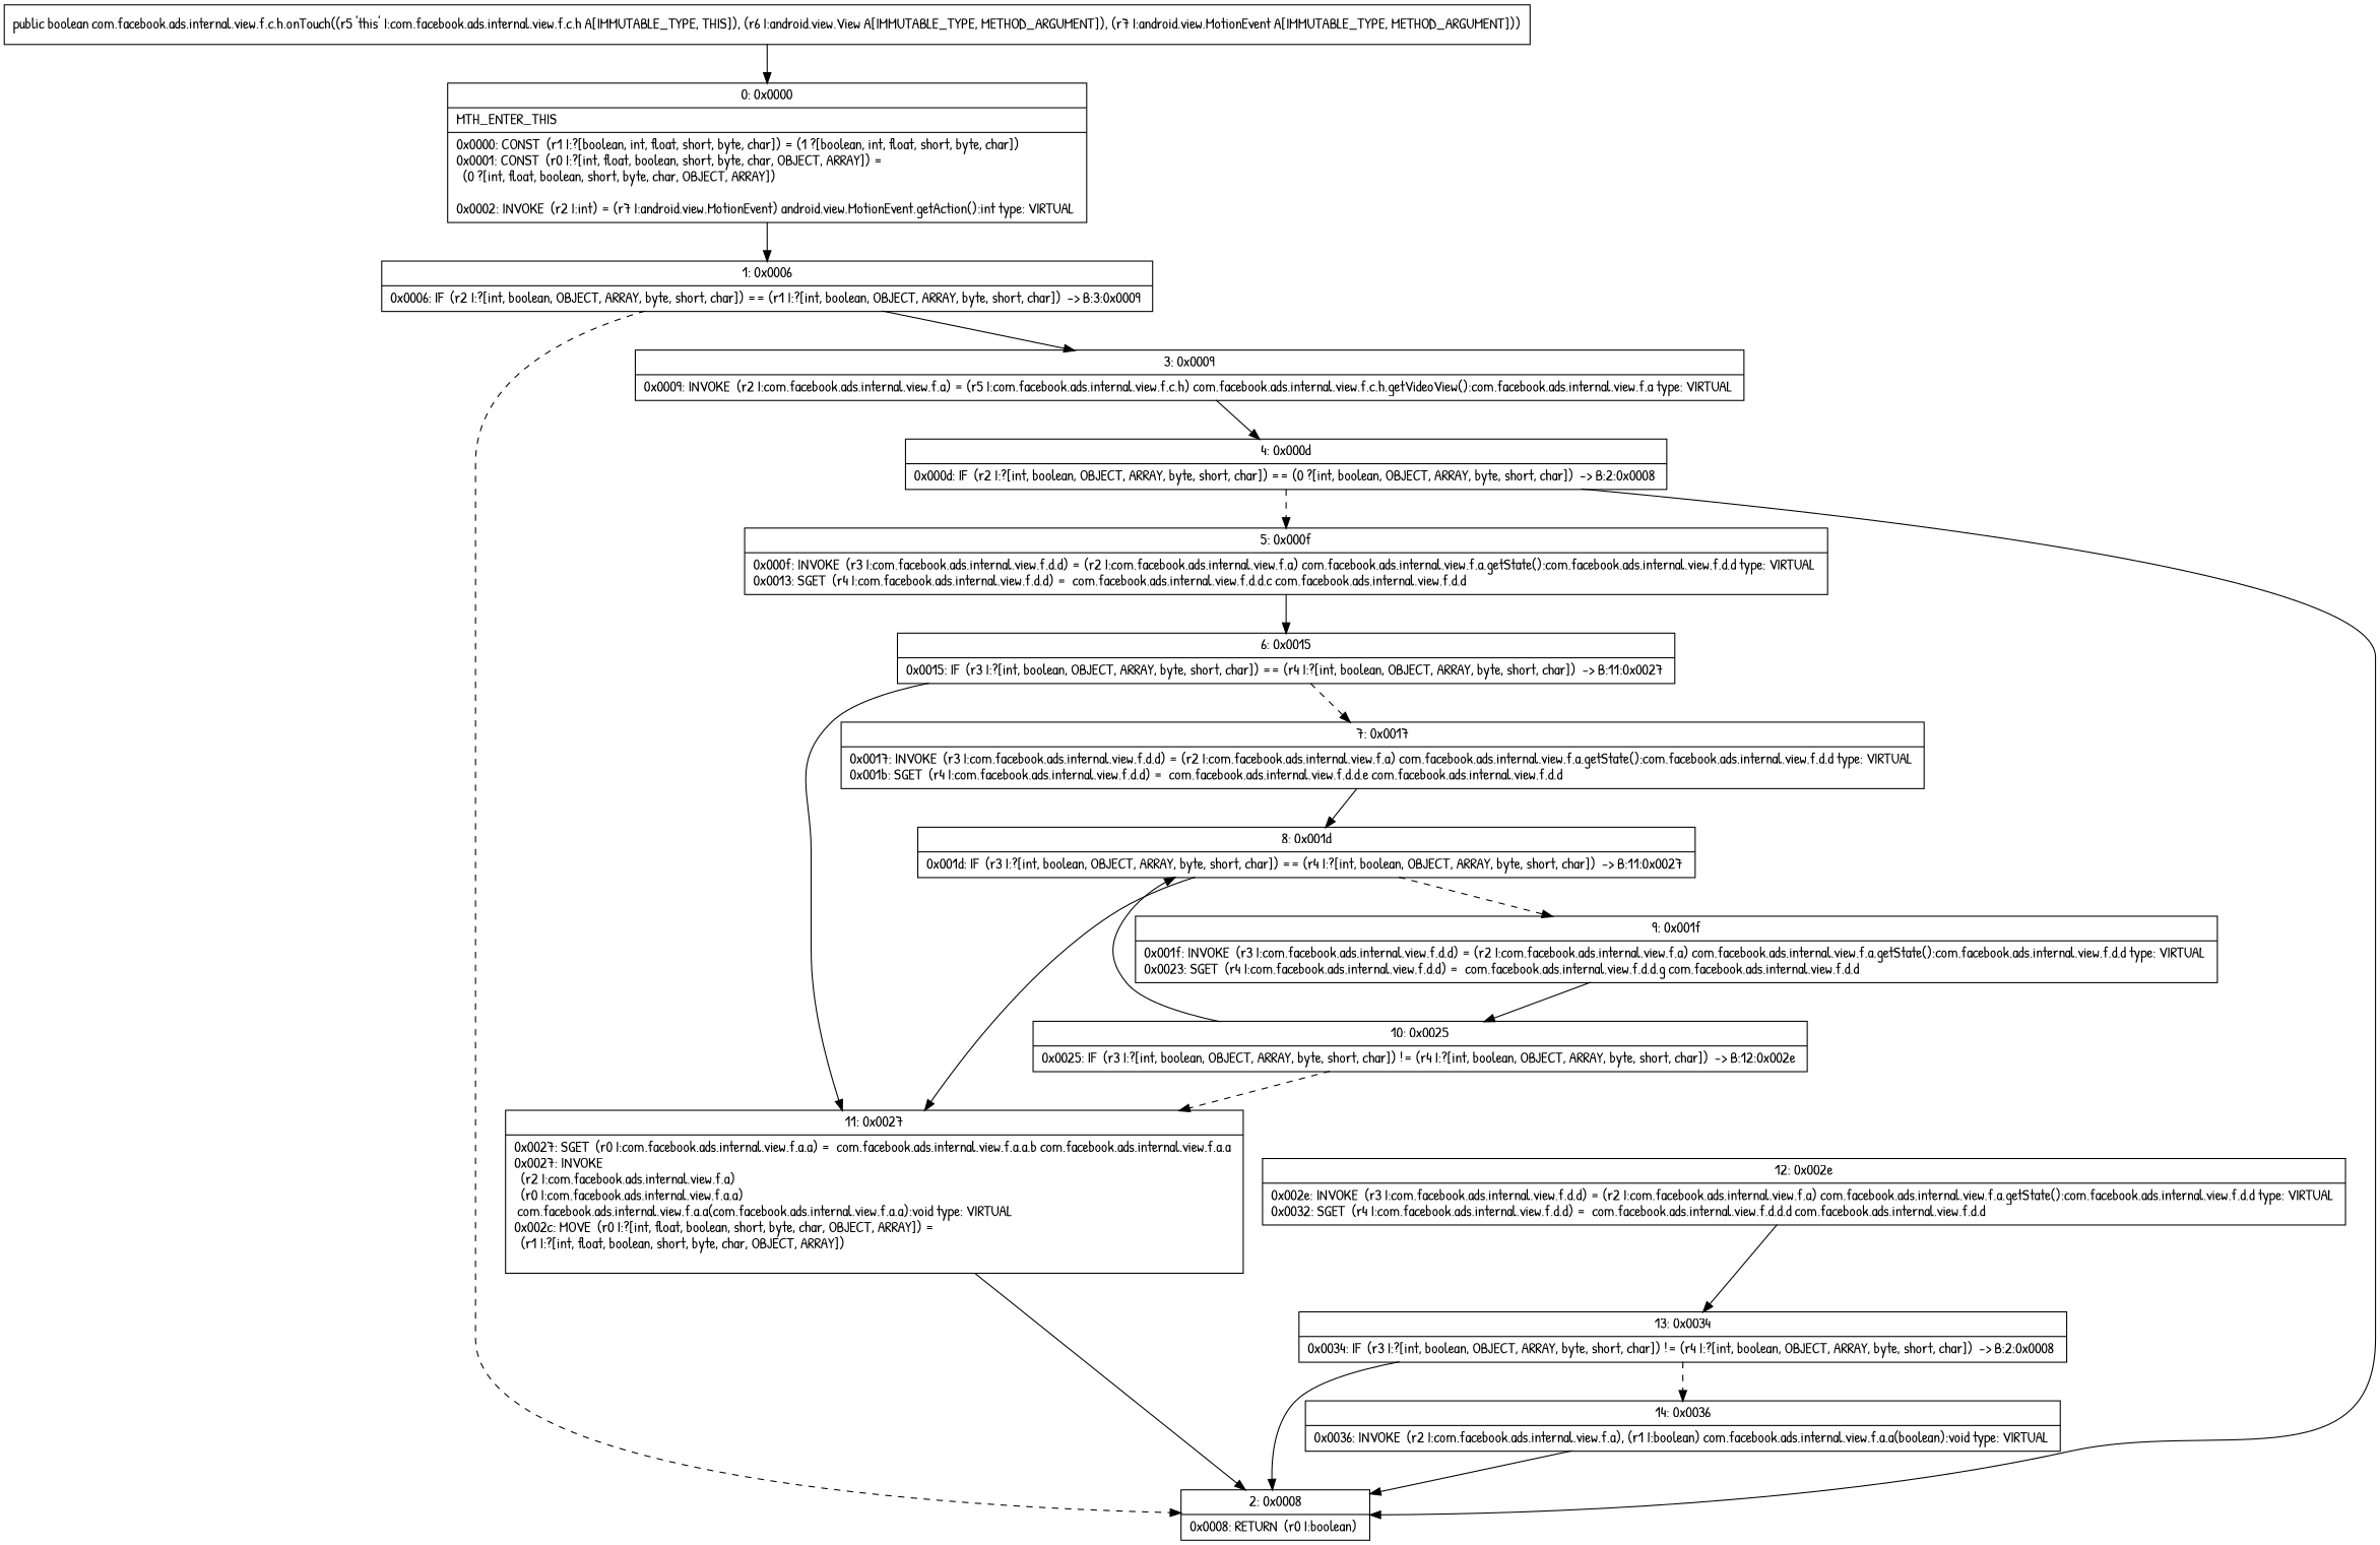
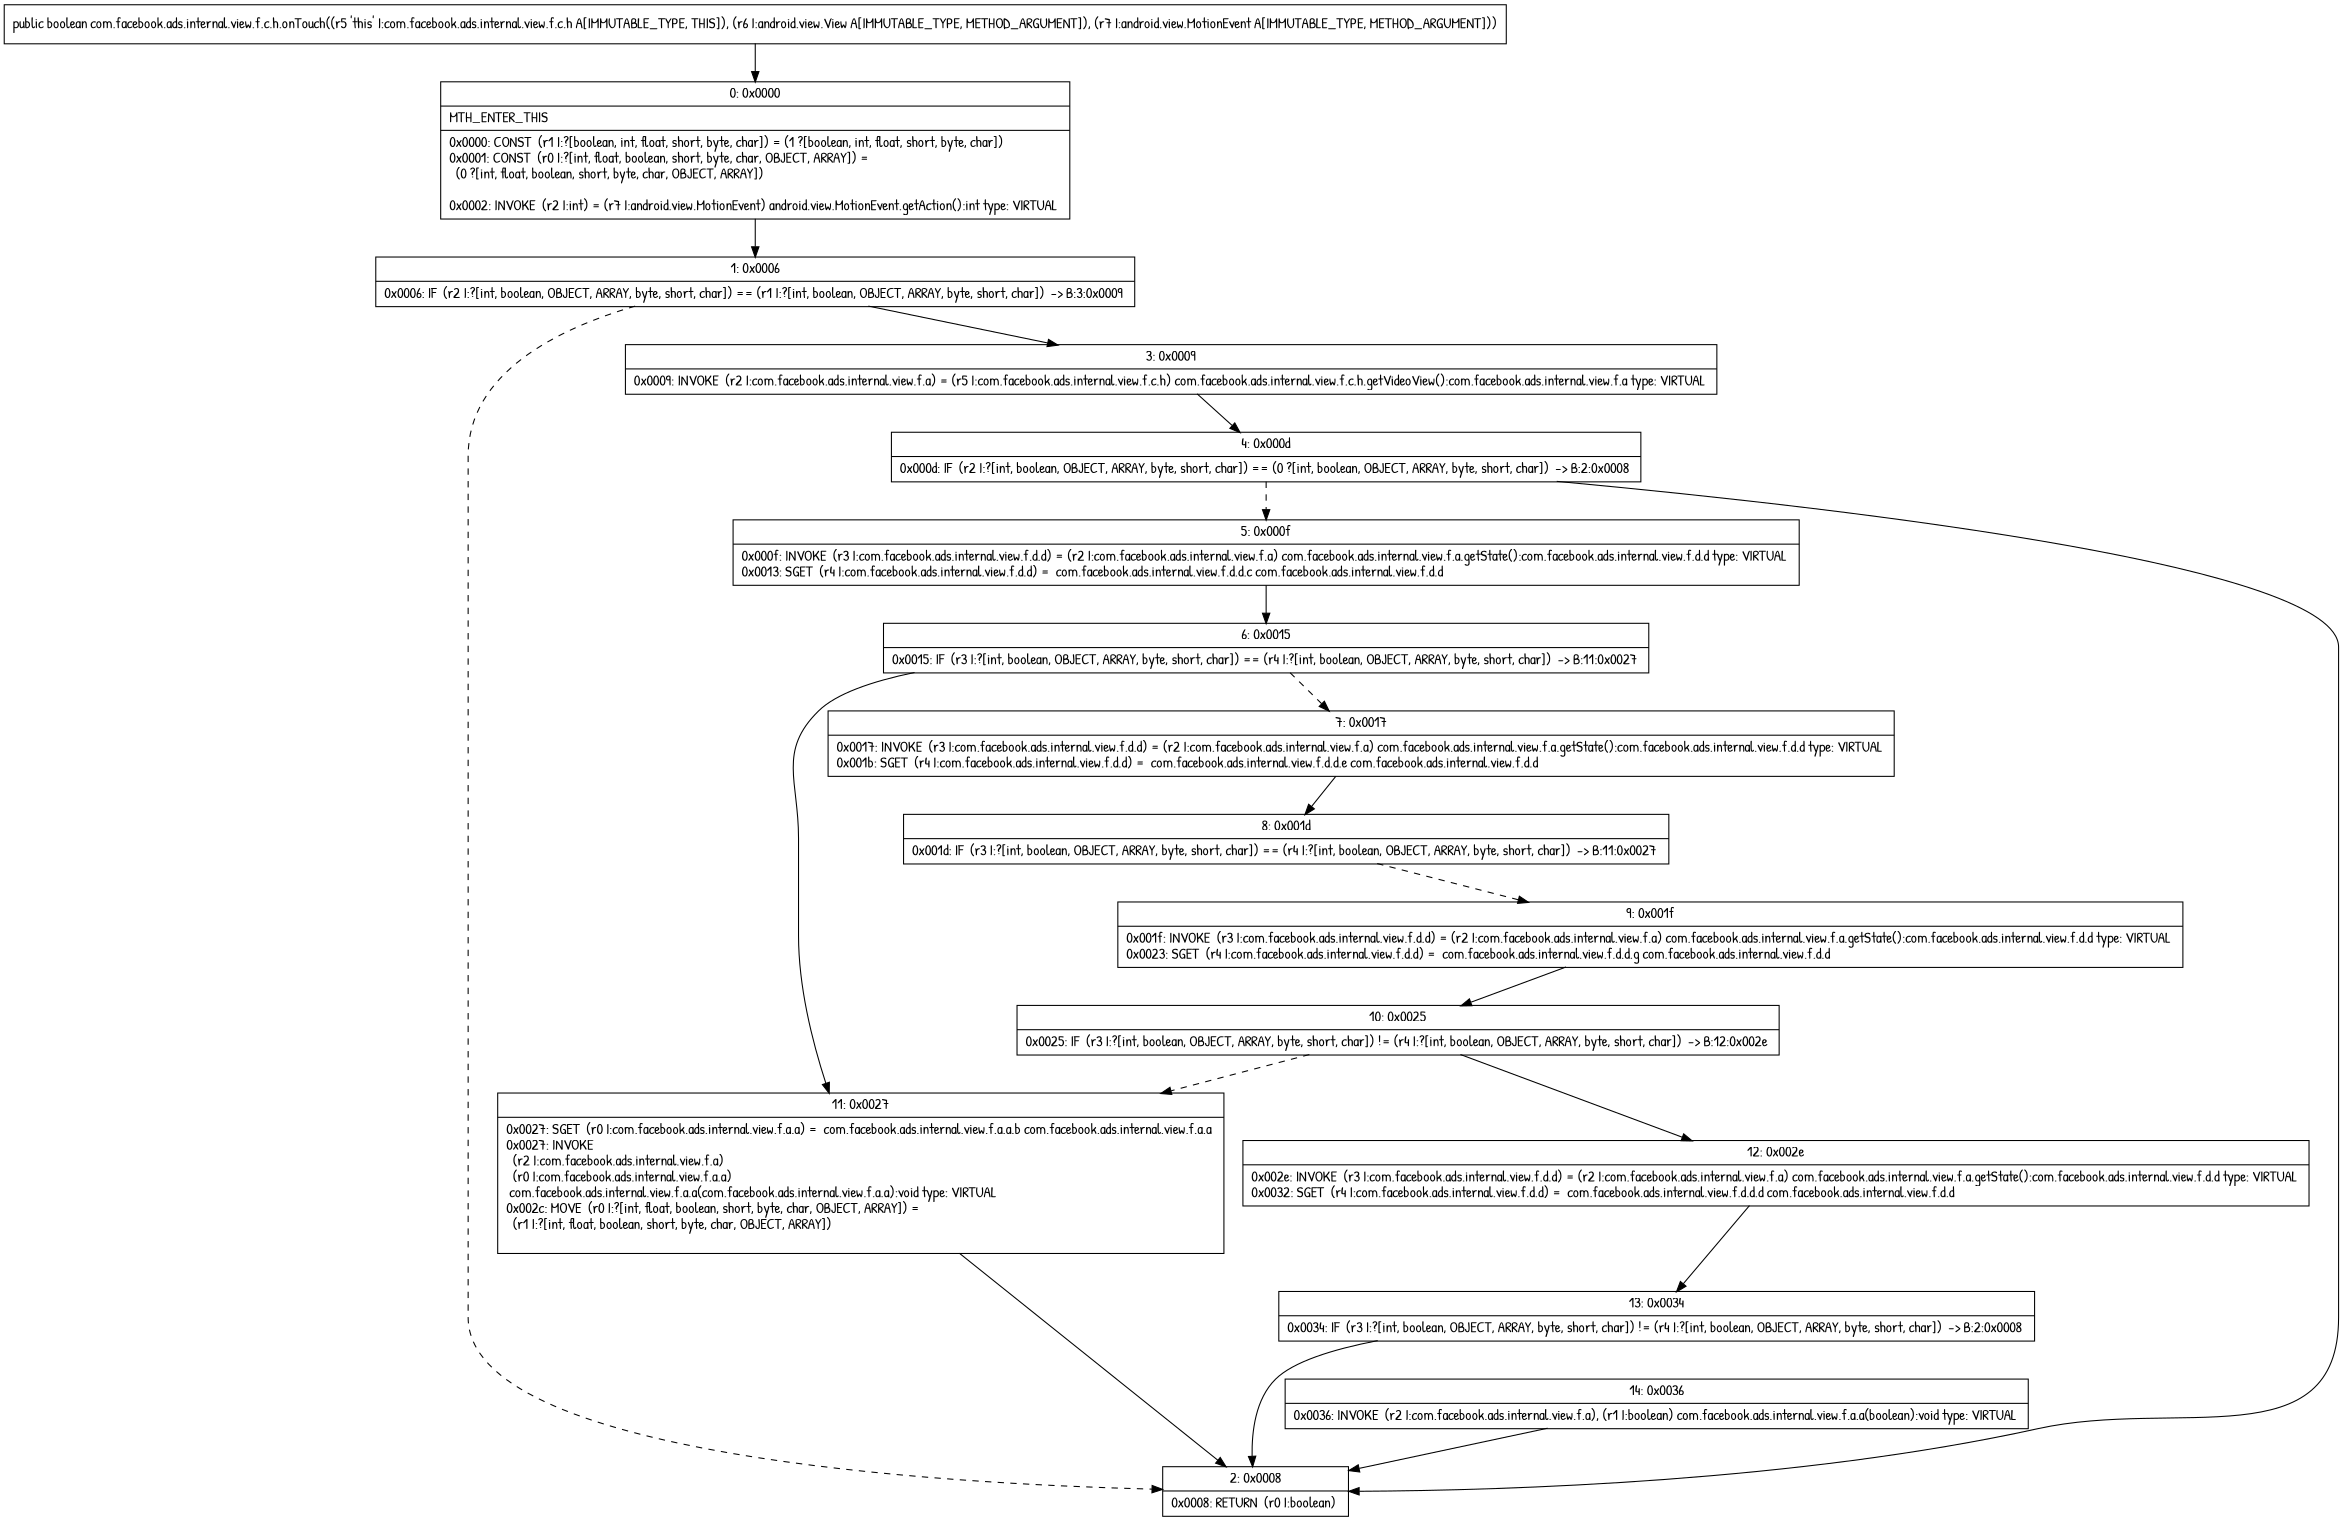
  digraph {
    fontname="Patrick Hand"
    node [fontname="Patrick Hand" shape=record]
    edge [fontname="Patrick Hand"]
    n1 [label="{0\:\ 0x0000|MTH_ENTER_THIS\l|0x0000: CONST  (r1 I:?[boolean, int, float, short, byte, char]) = (1 ?[boolean, int, float, short, byte, char]) \l0x0001: CONST  (r0 I:?[int, float, boolean, short, byte, char, OBJECT, ARRAY]) = \l  (0 ?[int, float, boolean, short, byte, char, OBJECT, ARRAY])\l \l0x0002: INVOKE  (r2 I:int) = (r7 I:android.view.MotionEvent) android.view.MotionEvent.getAction():int type: VIRTUAL \l}"]
    n2 [label="{1\:\ 0x0006|0x0006: IF  (r2 I:?[int, boolean, OBJECT, ARRAY, byte, short, char]) == (r1 I:?[int, boolean, OBJECT, ARRAY, byte, short, char])  \-\> B:3:0x0009 \l}"]
    n3 [label="{2\:\ 0x0008|0x0008: RETURN  (r0 I:boolean) \l}"]
    n4 [label="{3\:\ 0x0009|0x0009: INVOKE  (r2 I:com.facebook.ads.internal.view.f.a) = (r5 I:com.facebook.ads.internal.view.f.c.h) com.facebook.ads.internal.view.f.c.h.getVideoView():com.facebook.ads.internal.view.f.a type: VIRTUAL \l}"]
    n5 [label="{4\:\ 0x000d|0x000d: IF  (r2 I:?[int, boolean, OBJECT, ARRAY, byte, short, char]) == (0 ?[int, boolean, OBJECT, ARRAY, byte, short, char])  \-\> B:2:0x0008 \l}"]
    n6 [label="{5\:\ 0x000f|0x000f: INVOKE  (r3 I:com.facebook.ads.internal.view.f.d.d) = (r2 I:com.facebook.ads.internal.view.f.a) com.facebook.ads.internal.view.f.a.getState():com.facebook.ads.internal.view.f.d.d type: VIRTUAL \l0x0013: SGET  (r4 I:com.facebook.ads.internal.view.f.d.d) =  com.facebook.ads.internal.view.f.d.d.c com.facebook.ads.internal.view.f.d.d \l}"]
    n7 [label="{6\:\ 0x0015|0x0015: IF  (r3 I:?[int, boolean, OBJECT, ARRAY, byte, short, char]) == (r4 I:?[int, boolean, OBJECT, ARRAY, byte, short, char])  \-\> B:11:0x0027 \l}"]
    n8 [label="{7\:\ 0x0017|0x0017: INVOKE  (r3 I:com.facebook.ads.internal.view.f.d.d) = (r2 I:com.facebook.ads.internal.view.f.a) com.facebook.ads.internal.view.f.a.getState():com.facebook.ads.internal.view.f.d.d type: VIRTUAL \l0x001b: SGET  (r4 I:com.facebook.ads.internal.view.f.d.d) =  com.facebook.ads.internal.view.f.d.d.e com.facebook.ads.internal.view.f.d.d \l}"]
    n9 [label="{11\:\ 0x0027|0x0027: SGET  (r0 I:com.facebook.ads.internal.view.f.a.a) =  com.facebook.ads.internal.view.f.a.a.b com.facebook.ads.internal.view.f.a.a \l0x0027: INVOKE  \l  (r2 I:com.facebook.ads.internal.view.f.a)\l  (r0 I:com.facebook.ads.internal.view.f.a.a)\l com.facebook.ads.internal.view.f.a.a(com.facebook.ads.internal.view.f.a.a):void type: VIRTUAL \l0x002c: MOVE  (r0 I:?[int, float, boolean, short, byte, char, OBJECT, ARRAY]) = \l  (r1 I:?[int, float, boolean, short, byte, char, OBJECT, ARRAY])\l \l}"]
    n10 [label="{8\:\ 0x001d|0x001d: IF  (r3 I:?[int, boolean, OBJECT, ARRAY, byte, short, char]) == (r4 I:?[int, boolean, OBJECT, ARRAY, byte, short, char])  \-\> B:11:0x0027 \l}"]
    n11 [label="{9\:\ 0x001f|0x001f: INVOKE  (r3 I:com.facebook.ads.internal.view.f.d.d) = (r2 I:com.facebook.ads.internal.view.f.a) com.facebook.ads.internal.view.f.a.getState():com.facebook.ads.internal.view.f.d.d type: VIRTUAL \l0x0023: SGET  (r4 I:com.facebook.ads.internal.view.f.d.d) =  com.facebook.ads.internal.view.f.d.d.g com.facebook.ads.internal.view.f.d.d \l}"]
    n12 [label="{10\:\ 0x0025|0x0025: IF  (r3 I:?[int, boolean, OBJECT, ARRAY, byte, short, char]) != (r4 I:?[int, boolean, OBJECT, ARRAY, byte, short, char])  \-\> B:12:0x002e \l}"]
    n13 [label="{12\:\ 0x002e|0x002e: INVOKE  (r3 I:com.facebook.ads.internal.view.f.d.d) = (r2 I:com.facebook.ads.internal.view.f.a) com.facebook.ads.internal.view.f.a.getState():com.facebook.ads.internal.view.f.d.d type: VIRTUAL \l0x0032: SGET  (r4 I:com.facebook.ads.internal.view.f.d.d) =  com.facebook.ads.internal.view.f.d.d.d com.facebook.ads.internal.view.f.d.d \l}"]
    n14 [label="{13\:\ 0x0034|0x0034: IF  (r3 I:?[int, boolean, OBJECT, ARRAY, byte, short, char]) != (r4 I:?[int, boolean, OBJECT, ARRAY, byte, short, char])  \-\> B:2:0x0008 \l}"]
    n15 [label="{14\:\ 0x0036|0x0036: INVOKE  (r2 I:com.facebook.ads.internal.view.f.a), (r1 I:boolean) com.facebook.ads.internal.view.f.a.a(boolean):void type: VIRTUAL \l}"]
    n16 [label="{public boolean com.facebook.ads.internal.view.f.c.h.onTouch((r5 'this' I:com.facebook.ads.internal.view.f.c.h A[IMMUTABLE_TYPE, THIS]), (r6 I:android.view.View A[IMMUTABLE_TYPE, METHOD_ARGUMENT]), (r7 I:android.view.MotionEvent A[IMMUTABLE_TYPE, METHOD_ARGUMENT])) }"]
    n1 -> n2
    n2 -> n3 [style=dashed]
    n2 -> n4
    n4 -> n5
    n5 -> n3
    n5 -> n6 [style=dashed]
    n6 -> n7
    n7 -> n8 [style=dashed]
    n7 -> n9
    n8 -> n10
    n9 -> n3
-   n10 -> n9
    n10 -> n11 [style=dashed]
    n11 -> n12
    n12 -> n9 [style=dashed]
-   n12 -> n10
+   n12 -> n13
    n13 -> n14
    n14 -> n3
-   n14 -> n15 [style=dashed]
    n15 -> n3
    n16 -> n1
  }
